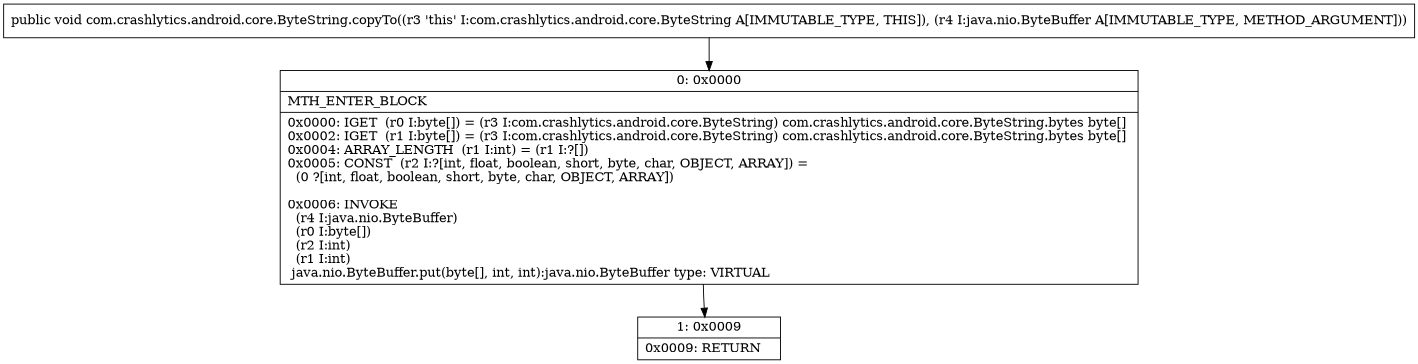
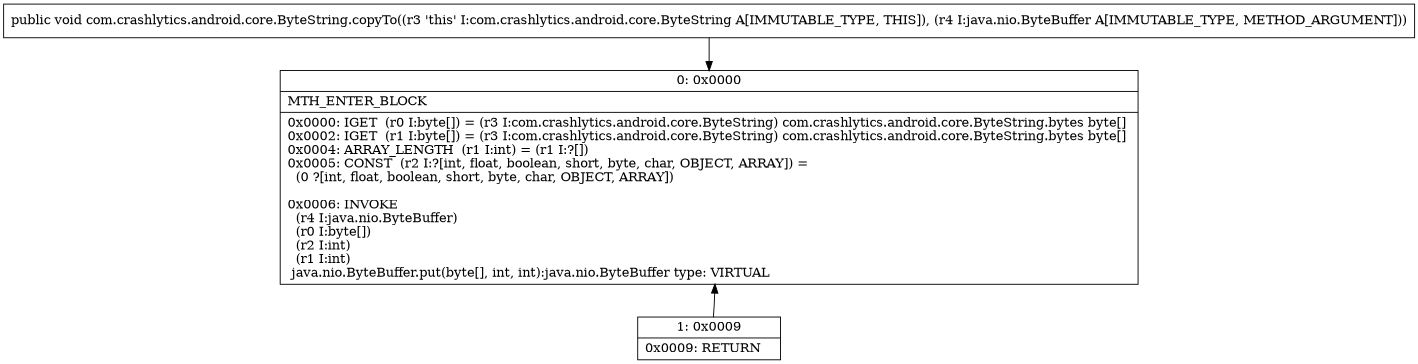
  digraph {
    node [shape=record]
    n1 [label="{0\:\ 0x0000|MTH_ENTER_BLOCK\l|0x0000: IGET  (r0 I:byte[]) = (r3 I:com.crashlytics.android.core.ByteString) com.crashlytics.android.core.ByteString.bytes byte[] \l0x0002: IGET  (r1 I:byte[]) = (r3 I:com.crashlytics.android.core.ByteString) com.crashlytics.android.core.ByteString.bytes byte[] \l0x0004: ARRAY_LENGTH  (r1 I:int) = (r1 I:?[]) \l0x0005: CONST  (r2 I:?[int, float, boolean, short, byte, char, OBJECT, ARRAY]) = \l  (0 ?[int, float, boolean, short, byte, char, OBJECT, ARRAY])\l \l0x0006: INVOKE  \l  (r4 I:java.nio.ByteBuffer)\l  (r0 I:byte[])\l  (r2 I:int)\l  (r1 I:int)\l java.nio.ByteBuffer.put(byte[], int, int):java.nio.ByteBuffer type: VIRTUAL \l}"]
    n2 [label="{1\:\ 0x0009|0x0009: RETURN   \l}"]
    n3 [label="{public void com.crashlytics.android.core.ByteString.copyTo((r3 'this' I:com.crashlytics.android.core.ByteString A[IMMUTABLE_TYPE, THIS]), (r4 I:java.nio.ByteBuffer A[IMMUTABLE_TYPE, METHOD_ARGUMENT])) }"]
-   n1 -> n2
+   n2 -> n1
    n3 -> n1
  }
